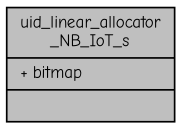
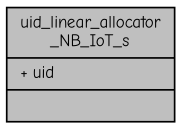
  digraph {
    fontname="Comic Neue"
-   n1 [color=black fillcolor=grey75 fontcolor=black fontname="Comic Neue" fontsize=10 height=0.2 label="{uid_linear_allocator\l_NB_IoT_s\n|+ bitmap\l|}" shape=record style=filled width=0.4]
+   n1 [color=black fillcolor=grey75 fontcolor=black fontname="Comic Neue" fontsize=10 height=0.2 label="{uid_linear_allocator\l_NB_IoT_s\n|+ uid\l|}" shape=record style=filled width=0.4]
  }
